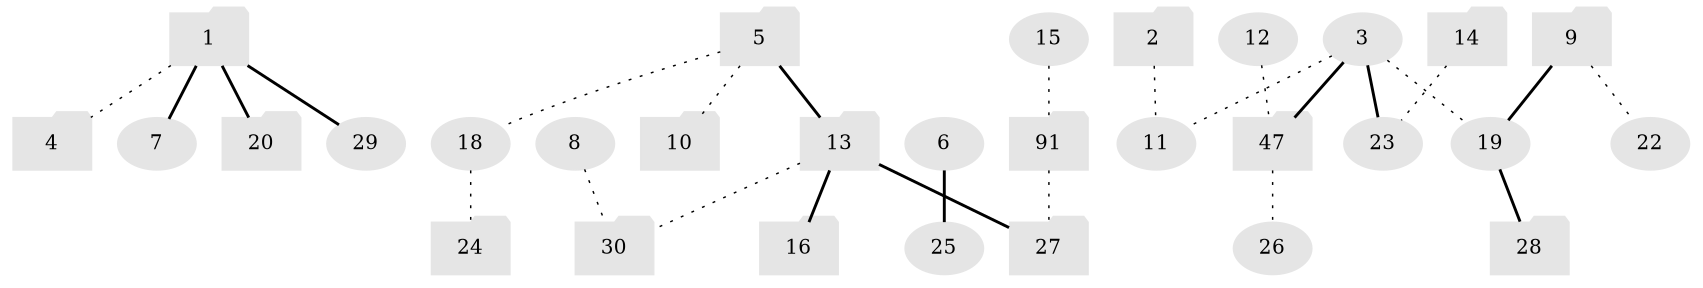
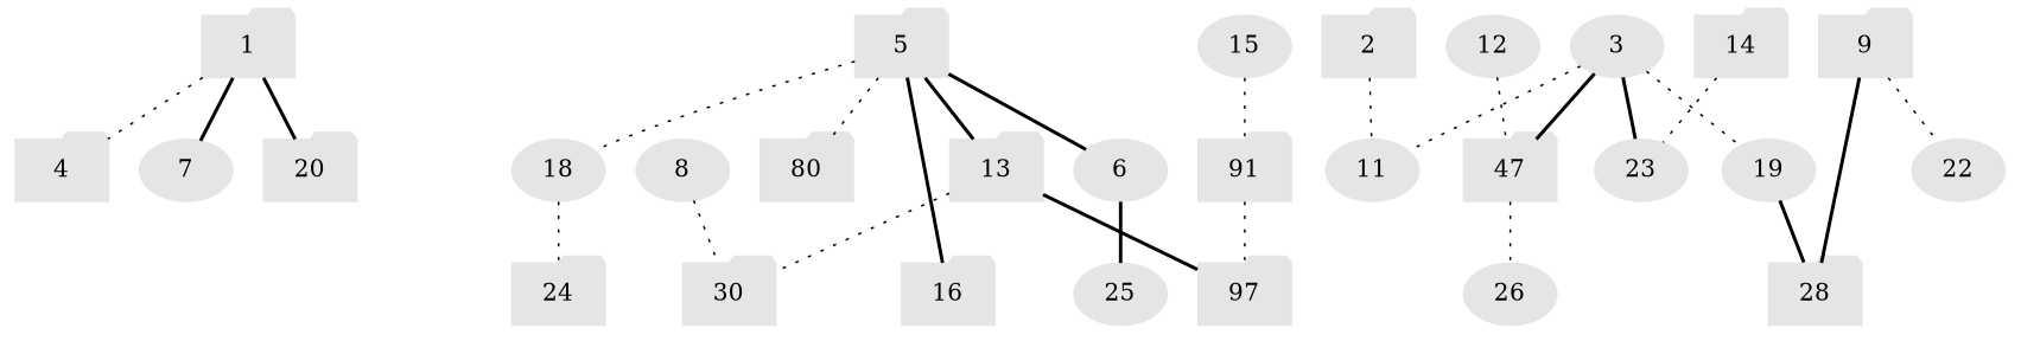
  graph {
    node [color=gray90 shape=folder style=filled]
    edge [style=dotted weight=1.0]
    1
    4
    7 [shape=ellipse]
    20
-   29 [shape=ellipse]
    6 [shape=ellipse]
    5
-   10
+   10 [label=80]
    13
    16
    18 [shape=ellipse]
    11 [shape=ellipse]
    2
    3 [shape=ellipse]
    n15 [label=47]
    19 [shape=ellipse]
    23 [shape=ellipse]
    26 [shape=ellipse]
    28
    25 [shape=ellipse]
    30
-   27
+   27 [label=97]
    24
    8 [shape=ellipse]
    9
    22 [shape=ellipse]
    12 [shape=ellipse]
    14
    15 [shape=ellipse]
    n30 [label=91]
    1 -- 4
    1 -- 7 [style=bold]
    1 -- 20 [style=bold]
-   1 -- 29 [style=bold]
    6 -- 25 [style=bold]
+   5 -- 6 [style=bold]
    5 -- 10
    5 -- 13 [style=bold]
-   13 -- 16 [style=bold]
+   5 -- 16 [style=bold]
    5 -- 18
    13 -- 30
    13 -- 27 [style=bold]
    18 -- 24
    2 -- 11
    3 -- 11
    3 -- n15 [style=bold]
    3 -- 19
    3 -- 23 [style=bold]
    n15 -- 26
    19 -- 28 [style=bold]
    8 -- 30
-   9 -- 19 [style=bold]
+   9 -- 28 [style=bold]
    9 -- 22
    12 -- n15
    14 -- 23
    15 -- n30
    n30 -- 27
  }
